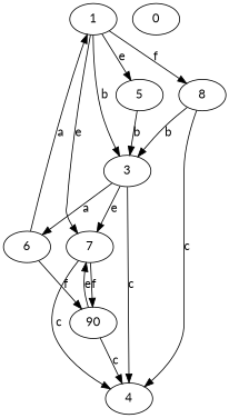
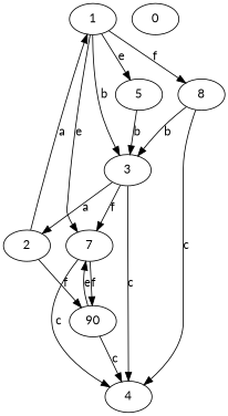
  strict digraph {
    fontname=Lato
    node [fontname=Lato]
    edge [fontname=Lato]
    1
    3
    5
    7
    8
-   2 [label=6]
+   2
    4
    n8 [label=90]
    0
    1 -> 3 [label=b]
    1 -> 5 [label=e]
    1 -> 7 [label=e]
    1 -> 8 [label=f]
-   3 -> 7 [label=e]
+   3 -> 7 [label=f]
    3 -> 2 [label=a]
    3 -> 4 [label=c]
    5 -> 3 [label=b]
    7 -> 4 [label=c]
    7 -> n8 [label=f]
    8 -> 3 [label=b]
    8 -> 4 [label=c]
    2 -> 1 [label=a]
    2 -> n8 [label=f]
    n8 -> 7 [label=e]
    n8 -> 4 [label=c]
  }
